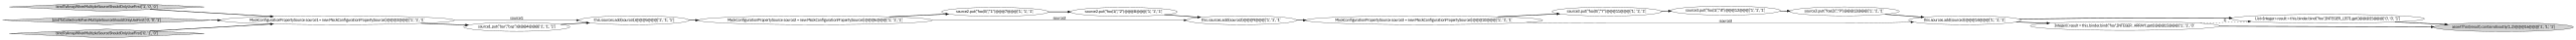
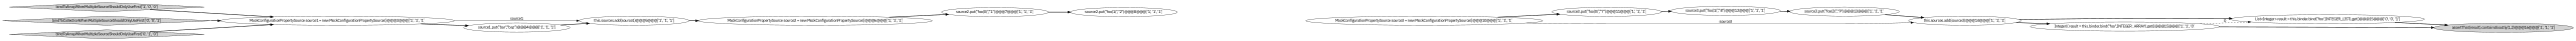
  digraph {
    rankdir=LR
    fontname="IBM Plex Sans"
    node [fillcolor=white shape=ellipse style=filled fontname="IBM Plex Sans"]
    edge [style=bold fontname="IBM Plex Sans"]
    n1 [fillcolor=lightgray label="bindToArrayWhenMultipleSourceShouldOnlyUseFirst['1', '0', '0']" shape=diamond]
    n2 [label="MockConfigurationPropertySource source1 = new MockConfigurationPropertySource()@@@3@@@['1', '1', '1']"]
    n3 [fillcolor=lightgray label="bindToCollectionWhenMultipleSourceShouldOnlyUseFirst['0', '0', '1']" shape=diamond]
    n4 [fillcolor=lightgray label="bindToArrayWhenMultipleSourceShouldOnlyUseFirst['0', '1', '0']" shape=diamond]
    n5 [label="source3.put(\"foo(0(\",\"7\")@@@11@@@['1', '1', '1']"]
    n6 [label="source3.put(\"foo(1(\",\"8\")@@@12@@@['1', '1', '1']"]
    n7 [fillcolor=lightgray label="assertThat(result).containsExactly(1,2)@@@16@@@['1', '1', '1']"]
    n8 [label="source2.put(\"foo(0(\",\"1\")@@@7@@@['1', '1', '1']"]
    n9 [label="source2.put(\"foo(1(\",\"2\")@@@8@@@['1', '1', '1']"]
    n10 [label="List<Integer> result = this.binder.bind(\"foo\",INTEGER_LIST).get()@@@15@@@['0', '0', '1']"]
-   n11 [label="this.sources.add(source2)@@@9@@@['1', '1', '1']"]
    n12 [label="this.sources.add(source1)@@@5@@@['1', '1', '1']"]
    n13 [label="MockConfigurationPropertySource source2 = new MockConfigurationPropertySource()@@@6@@@['1', '1', '1']"]
    n14 [label="source1.put(\"bar\",\"baz\")@@@4@@@['1', '1', '1']"]
    n15 [label="MockConfigurationPropertySource source3 = new MockConfigurationPropertySource()@@@10@@@['1', '1', '1']"]
    n16 [label="this.sources.add(source3)@@@14@@@['1', '1', '1']"]
    n17 [label="Integer(( result = this.binder.bind(\"foo\",INTEGER_ARRAY).get()@@@15@@@['1', '1', '0']"]
    n18 [label="source3.put(\"foo(2(\",\"9\")@@@13@@@['1', '1', '1']"]
    n1 -> n2
    n2 -> n12 [label=source1 style=solid]
    n2 -> n14
    n3 -> n2
    n4 -> n2
    n5 -> n6
    n6 -> n18
    n8 -> n9
-   n9 -> n11
    n10 -> n7
-   n11 -> n15
    n12 -> n13
    n13 -> n8
-   n13 -> n11 [label=source2 style=solid]
    n14 -> n12
    n15 -> n5
    n15 -> n16 [label=source3 style=solid]
    n16 -> n10
    n16 -> n17
    n17 -> n7
    n17 -> n10 [label=0 style=dashed]
    n18 -> n16
  }
